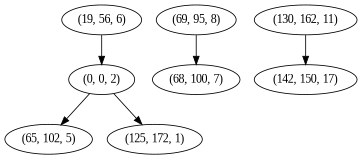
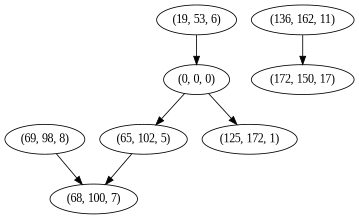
  digraph {
    fontname="Liberation Serif"
    node [fontname="Liberation Serif"]
    edge [fontname="Liberation Serif"]
-   "(0, 0, 0)" [label="(0, 0, 2)"]
+   "(0, 0, 0)"
    "(65, 102, 5)"
    n3 [label="(125, 172, 1)"]
-   "(19, 53, 6)" [label="(19, 56, 6)"]
+   "(19, 53, 6)"
    "(68, 100, 7)"
-   "(69, 98, 8)" [label="(69, 95, 8)"]
-   "(136, 162, 11)" [label="(130, 162, 11)"]
-   "(142, 150, 17)"
+   "(69, 98, 8)"
+   "(136, 162, 11)"
+   "(142, 150, 17)" [label="(172, 150, 17)"]
    "(0, 0, 0)" -> "(65, 102, 5)"
    "(0, 0, 0)" -> n3
+   "(65, 102, 5)" -> "(68, 100, 7)"
    "(19, 53, 6)" -> "(0, 0, 0)"
    "(69, 98, 8)" -> "(68, 100, 7)"
    "(136, 162, 11)" -> "(142, 150, 17)"
  }
